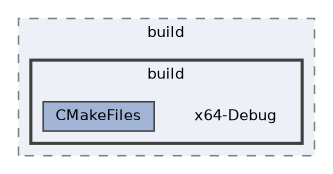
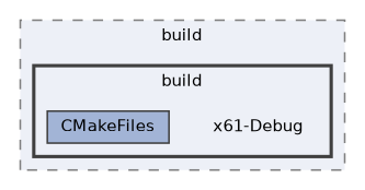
  digraph {
    compound=true
    node [fontname=Helvetica fontsize=10]
-   n1 [height=0.2 label="x64-Debug" shape=plaintext width=0.4]
+   n1 [height=0.2 label="x61-Debug" shape=plaintext width=0.4]
    n2 [color=grey25 fillcolor="#a2b4d6" height=0.2 label=CMakeFiles shape=box style=filled width=0.4]
    subgraph cluster_1 {
      bgcolor="#edf0f7"
      fontname=Helvetica
      fontsize=10
      label=build
      pencolor=grey50
      style="filled,dashed"
      subgraph cluster_2 {
        bgcolor="#edf0f7"
        fontname=Helvetica
        fontsize=10
        pencolor=grey25
        style="filled,bold"
        n1
        n2
      }
    }
  }
